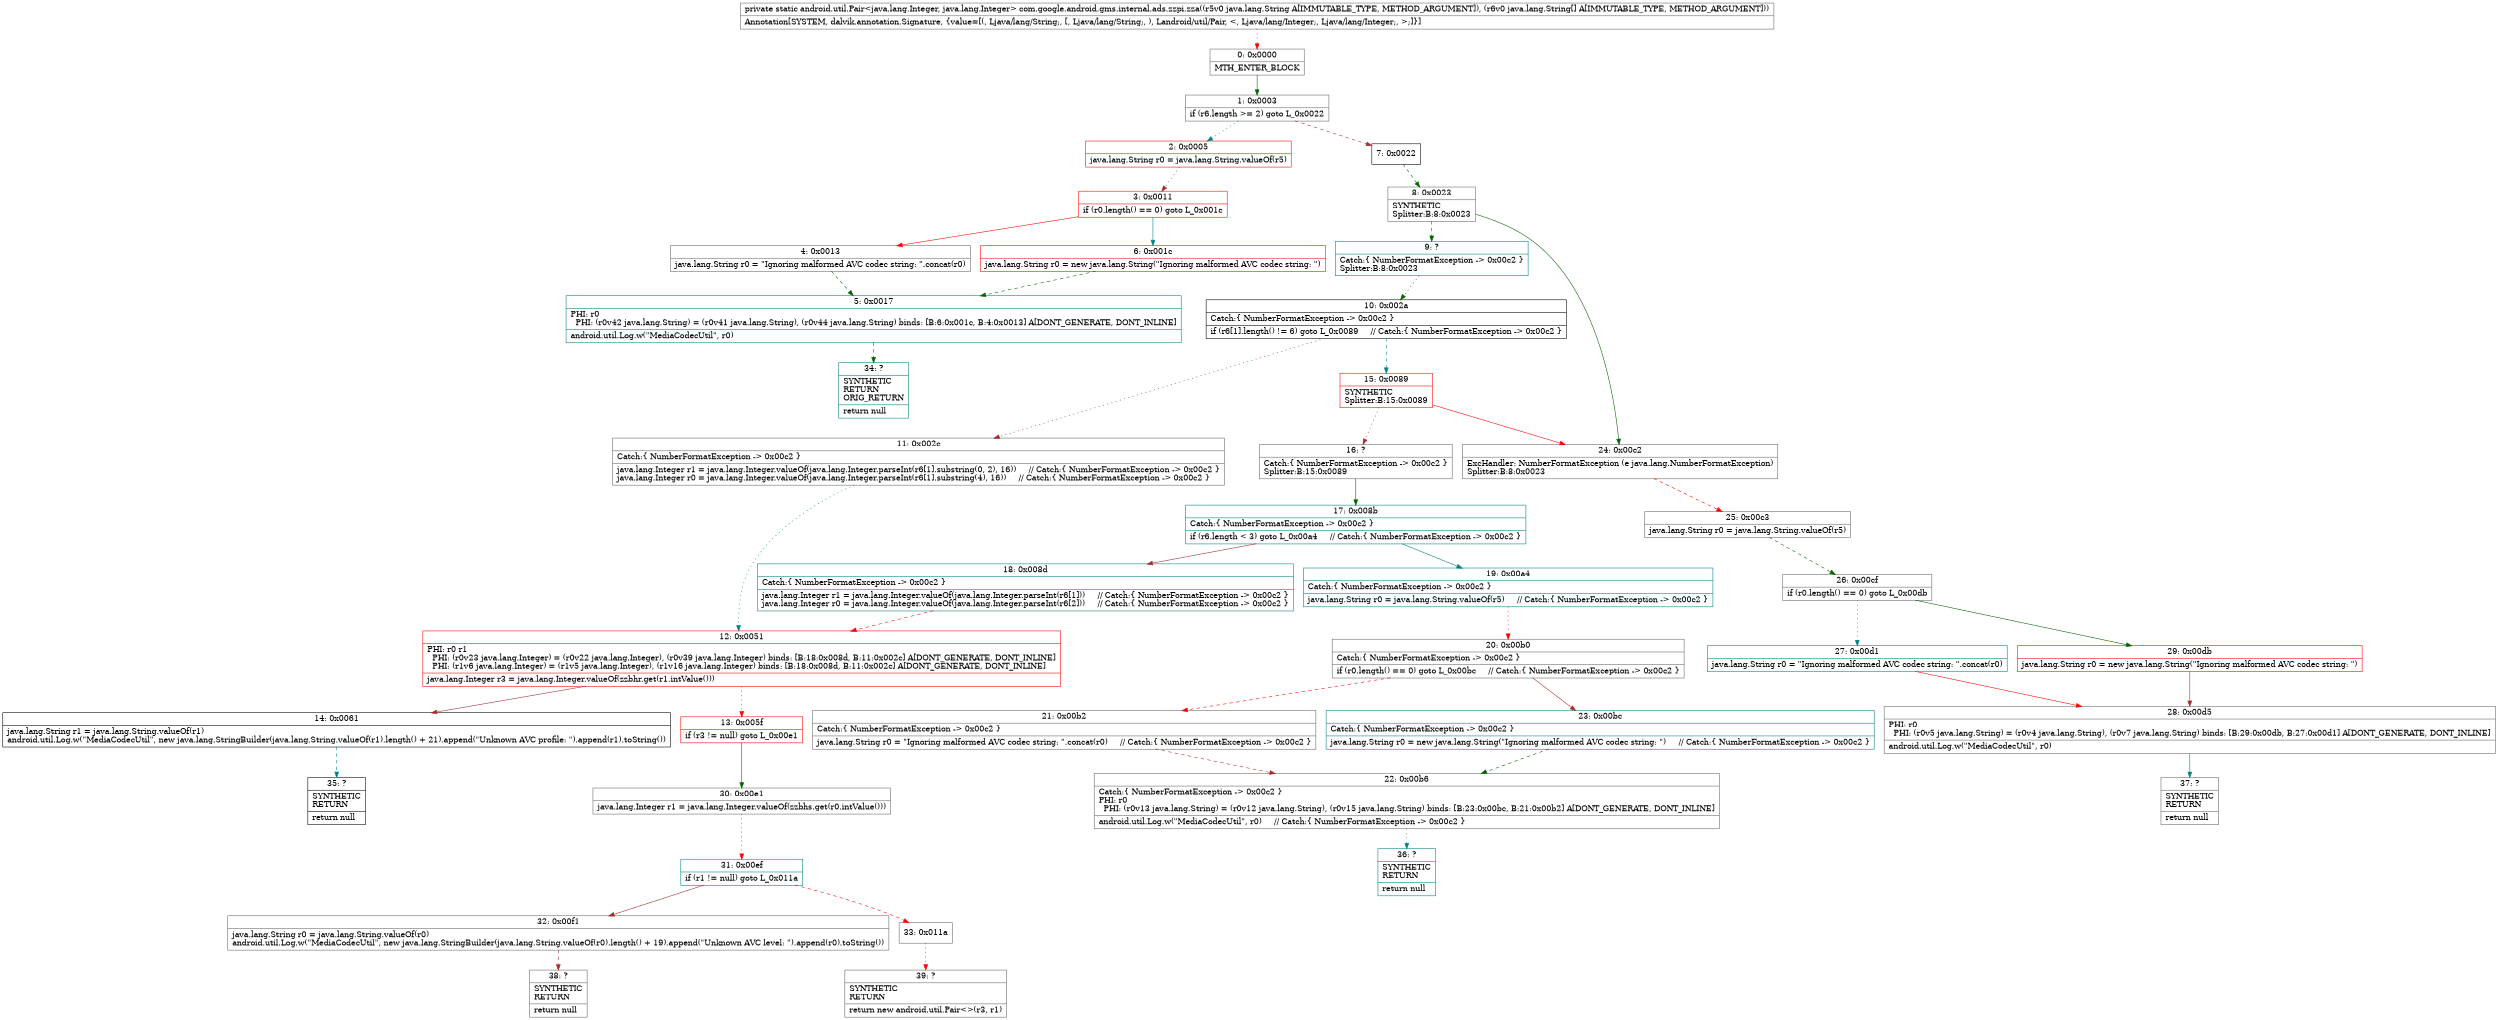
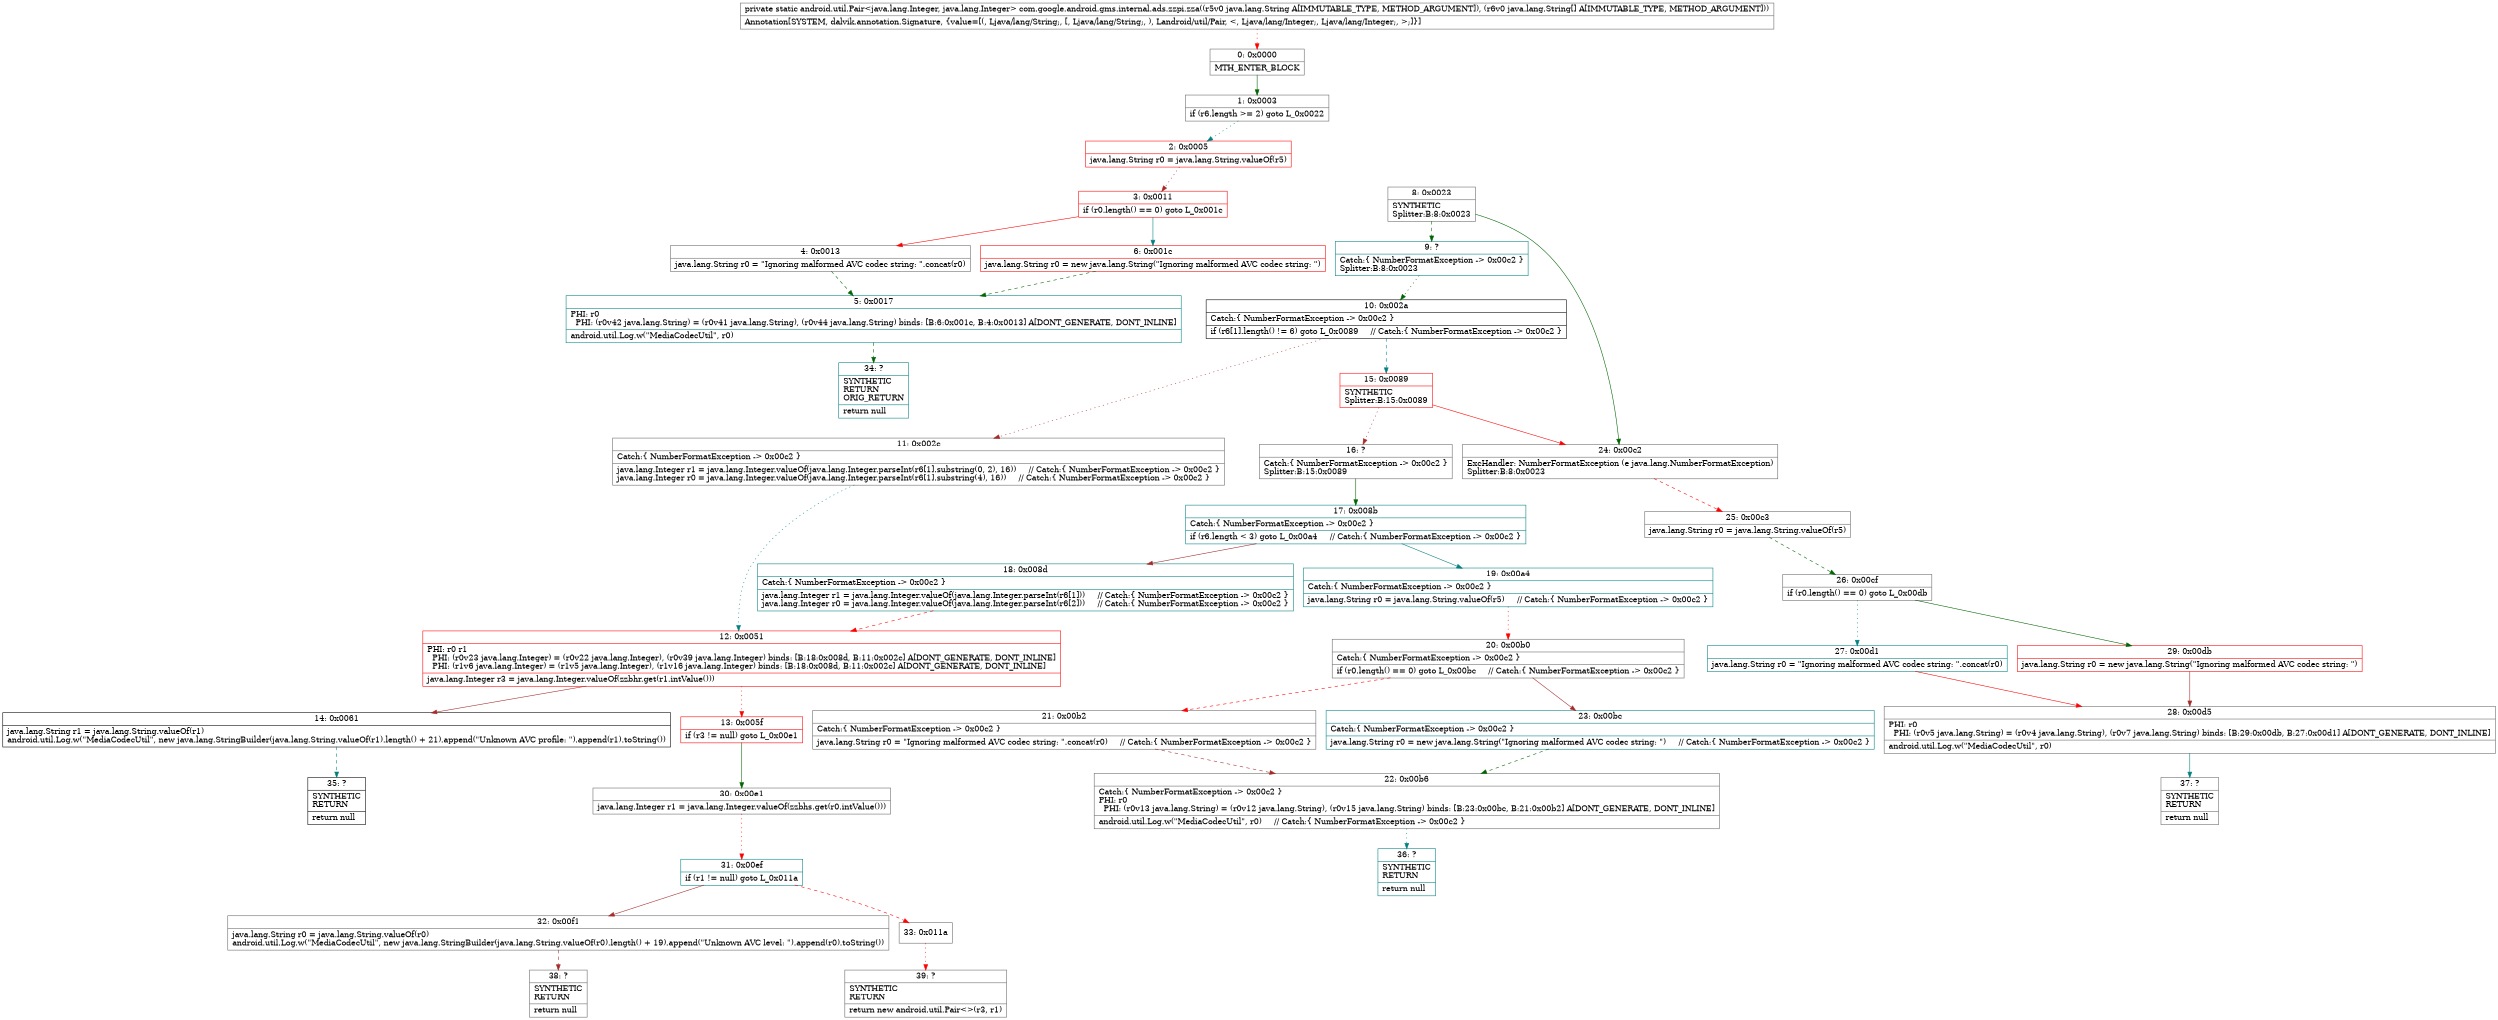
  digraph {
    node [color=gray40 shape=record]
    edge [color=darkgreen style=solid]
    n1 [label="{0\:\ 0x0000|MTH_ENTER_BLOCK\l}"]
    n2 [label="{1\:\ 0x0003|if (r6.length \>= 2) goto L_0x0022\l}"]
    n3 [color=red label="{2\:\ 0x0005|java.lang.String r0 = java.lang.String.valueOf(r5)\l}"]
-   n4 [color=black label="{7\:\ 0x0022}"]
    n5 [color=red label="{3\:\ 0x0011|if (r0.length() == 0) goto L_0x001c\l}"]
    n6 [label="{8\:\ 0x0023|SYNTHETIC\lSplitter:B:8:0x0023\l}"]
    n7 [label="{4\:\ 0x0013|java.lang.String r0 = \"Ignoring malformed AVC codec string: \".concat(r0)\l}"]
    n8 [color=red label="{6\:\ 0x001c|java.lang.String r0 = new java.lang.String(\"Ignoring malformed AVC codec string: \")\l}"]
    n9 [color=teal label="{5\:\ 0x0017|PHI: r0 \l  PHI: (r0v42 java.lang.String) = (r0v41 java.lang.String), (r0v44 java.lang.String) binds: [B:6:0x001c, B:4:0x0013] A[DONT_GENERATE, DONT_INLINE]\l|android.util.Log.w(\"MediaCodecUtil\", r0)\l}"]
    n10 [color=teal label="{34\:\ ?|SYNTHETIC\lRETURN\lORIG_RETURN\l|return null\l}"]
    n11 [color=teal label="{9\:\ ?|Catch:\{ NumberFormatException \-\> 0x00c2 \}\lSplitter:B:8:0x0023\l}"]
    n12 [label="{24\:\ 0x00c2|ExcHandler: NumberFormatException (e java.lang.NumberFormatException)\lSplitter:B:8:0x0023\l}"]
    n13 [color=black label="{10\:\ 0x002a|Catch:\{ NumberFormatException \-\> 0x00c2 \}\l|if (r6[1].length() != 6) goto L_0x0089     \/\/ Catch:\{ NumberFormatException \-\> 0x00c2 \}\l}"]
    n14 [label="{25\:\ 0x00c3|java.lang.String r0 = java.lang.String.valueOf(r5)\l}"]
    n15 [label="{11\:\ 0x002c|Catch:\{ NumberFormatException \-\> 0x00c2 \}\l|java.lang.Integer r1 = java.lang.Integer.valueOf(java.lang.Integer.parseInt(r6[1].substring(0, 2), 16))     \/\/ Catch:\{ NumberFormatException \-\> 0x00c2 \}\ljava.lang.Integer r0 = java.lang.Integer.valueOf(java.lang.Integer.parseInt(r6[1].substring(4), 16))     \/\/ Catch:\{ NumberFormatException \-\> 0x00c2 \}\l}"]
    n16 [color=red label="{15\:\ 0x0089|SYNTHETIC\lSplitter:B:15:0x0089\l}"]
    n17 [color=red label="{12\:\ 0x0051|PHI: r0 r1 \l  PHI: (r0v23 java.lang.Integer) = (r0v22 java.lang.Integer), (r0v39 java.lang.Integer) binds: [B:18:0x008d, B:11:0x002c] A[DONT_GENERATE, DONT_INLINE]\l  PHI: (r1v6 java.lang.Integer) = (r1v5 java.lang.Integer), (r1v16 java.lang.Integer) binds: [B:18:0x008d, B:11:0x002c] A[DONT_GENERATE, DONT_INLINE]\l|java.lang.Integer r3 = java.lang.Integer.valueOf(zzbhr.get(r1.intValue()))\l}"]
    n18 [label="{16\:\ ?|Catch:\{ NumberFormatException \-\> 0x00c2 \}\lSplitter:B:15:0x0089\l}"]
    n19 [color=red label="{13\:\ 0x005f|if (r3 != null) goto L_0x00e1\l}"]
    n20 [color=black label="{14\:\ 0x0061|java.lang.String r1 = java.lang.String.valueOf(r1)\landroid.util.Log.w(\"MediaCodecUtil\", new java.lang.StringBuilder(java.lang.String.valueOf(r1).length() + 21).append(\"Unknown AVC profile: \").append(r1).toString())\l}"]
    n21 [label="{30\:\ 0x00e1|java.lang.Integer r1 = java.lang.Integer.valueOf(zzbhs.get(r0.intValue()))\l}"]
    n22 [color=black label="{35\:\ ?|SYNTHETIC\lRETURN\l|return null\l}"]
    n23 [color=teal label="{31\:\ 0x00ef|if (r1 != null) goto L_0x011a\l}"]
    n24 [color=teal label="{17\:\ 0x008b|Catch:\{ NumberFormatException \-\> 0x00c2 \}\l|if (r6.length \< 3) goto L_0x00a4     \/\/ Catch:\{ NumberFormatException \-\> 0x00c2 \}\l}"]
    n25 [color=teal label="{18\:\ 0x008d|Catch:\{ NumberFormatException \-\> 0x00c2 \}\l|java.lang.Integer r1 = java.lang.Integer.valueOf(java.lang.Integer.parseInt(r6[1]))     \/\/ Catch:\{ NumberFormatException \-\> 0x00c2 \}\ljava.lang.Integer r0 = java.lang.Integer.valueOf(java.lang.Integer.parseInt(r6[2]))     \/\/ Catch:\{ NumberFormatException \-\> 0x00c2 \}\l}"]
    n26 [color=teal label="{19\:\ 0x00a4|Catch:\{ NumberFormatException \-\> 0x00c2 \}\l|java.lang.String r0 = java.lang.String.valueOf(r5)     \/\/ Catch:\{ NumberFormatException \-\> 0x00c2 \}\l}"]
    n27 [label="{20\:\ 0x00b0|Catch:\{ NumberFormatException \-\> 0x00c2 \}\l|if (r0.length() == 0) goto L_0x00bc     \/\/ Catch:\{ NumberFormatException \-\> 0x00c2 \}\l}"]
    n28 [label="{21\:\ 0x00b2|Catch:\{ NumberFormatException \-\> 0x00c2 \}\l|java.lang.String r0 = \"Ignoring malformed AVC codec string: \".concat(r0)     \/\/ Catch:\{ NumberFormatException \-\> 0x00c2 \}\l}"]
    n29 [color=teal label="{23\:\ 0x00bc|Catch:\{ NumberFormatException \-\> 0x00c2 \}\l|java.lang.String r0 = new java.lang.String(\"Ignoring malformed AVC codec string: \")     \/\/ Catch:\{ NumberFormatException \-\> 0x00c2 \}\l}"]
    n30 [label="{22\:\ 0x00b6|Catch:\{ NumberFormatException \-\> 0x00c2 \}\lPHI: r0 \l  PHI: (r0v13 java.lang.String) = (r0v12 java.lang.String), (r0v15 java.lang.String) binds: [B:23:0x00bc, B:21:0x00b2] A[DONT_GENERATE, DONT_INLINE]\l|android.util.Log.w(\"MediaCodecUtil\", r0)     \/\/ Catch:\{ NumberFormatException \-\> 0x00c2 \}\l}"]
    n31 [color=teal label="{36\:\ ?|SYNTHETIC\lRETURN\l|return null\l}"]
    n32 [label="{26\:\ 0x00cf|if (r0.length() == 0) goto L_0x00db\l}"]
    n33 [color=teal label="{27\:\ 0x00d1|java.lang.String r0 = \"Ignoring malformed AVC codec string: \".concat(r0)\l}"]
    n34 [color=red label="{29\:\ 0x00db|java.lang.String r0 = new java.lang.String(\"Ignoring malformed AVC codec string: \")\l}"]
    n35 [label="{28\:\ 0x00d5|PHI: r0 \l  PHI: (r0v5 java.lang.String) = (r0v4 java.lang.String), (r0v7 java.lang.String) binds: [B:29:0x00db, B:27:0x00d1] A[DONT_GENERATE, DONT_INLINE]\l|android.util.Log.w(\"MediaCodecUtil\", r0)\l}"]
    n36 [label="{37\:\ ?|SYNTHETIC\lRETURN\l|return null\l}"]
    n37 [label="{32\:\ 0x00f1|java.lang.String r0 = java.lang.String.valueOf(r0)\landroid.util.Log.w(\"MediaCodecUtil\", new java.lang.StringBuilder(java.lang.String.valueOf(r0).length() + 19).append(\"Unknown AVC level: \").append(r0).toString())\l}"]
    n38 [label="{33\:\ 0x011a}"]
    n39 [label="{38\:\ ?|SYNTHETIC\lRETURN\l|return null\l}"]
    n40 [label="{39\:\ ?|SYNTHETIC\lRETURN\l|return new android.util.Pair\<\>(r3, r1)\l}"]
    n41 [label="{private static android.util.Pair\<java.lang.Integer, java.lang.Integer\> com.google.android.gms.internal.ads.zzpi.zza((r5v0 java.lang.String A[IMMUTABLE_TYPE, METHOD_ARGUMENT]), (r6v0 java.lang.String[] A[IMMUTABLE_TYPE, METHOD_ARGUMENT]))  | Annotation[SYSTEM, dalvik.annotation.Signature, \{value=[(, Ljava\/lang\/String;, [, Ljava\/lang\/String;, ), Landroid\/util\/Pair, \<, Ljava\/lang\/Integer;, Ljava\/lang\/Integer;, \>;]\}]\l}"]
    n1 -> n2
    n2 -> n3 [color=teal style=dotted]
-   n2 -> n4 [color=brown style=dashed]
    n3 -> n5 [color=brown style=dotted]
-   n4 -> n6 [style=dashed]
    n5 -> n7 [color=red]
    n5 -> n8 [color=teal]
    n6 -> n11 [style=dashed]
    n6 -> n12
    n7 -> n9 [style=dashed]
    n8 -> n9 [style=dashed]
    n9 -> n10 [style=dashed]
    n11 -> n13 [style=dotted]
    n12 -> n14 [color=red style=dashed]
    n13 -> n15 [color=brown style=dotted]
    n13 -> n16 [color=teal style=dashed]
    n14 -> n32 [style=dashed]
    n15 -> n17 [color=teal style=dotted]
    n16 -> n12 [color=red]
    n16 -> n18 [color=brown style=dotted]
    n17 -> n19 [color=red style=dotted]
    n17 -> n20 [color=brown]
    n18 -> n24
    n19 -> n21
    n20 -> n22 [color=teal style=dashed]
    n21 -> n23 [color=red style=dotted]
    n23 -> n37 [color=brown]
    n23 -> n38 [color=red style=dashed]
    n24 -> n25 [color=brown]
    n24 -> n26 [color=teal]
    n25 -> n17 [color=red style=dashed]
    n26 -> n27 [color=red style=dotted]
    n27 -> n28 [color=red style=dashed]
    n27 -> n29 [color=brown]
    n28 -> n30 [color=brown style=dashed]
    n29 -> n30 [style=dashed]
    n30 -> n31 [color=teal style=dotted]
    n32 -> n33 [color=teal style=dotted]
    n32 -> n34
    n33 -> n35 [color=red]
    n34 -> n35 [color=brown]
    n35 -> n36 [color=teal]
    n37 -> n39 [color=brown style=dashed]
    n38 -> n40 [color=red style=dotted]
    n41 -> n1 [color=red style=dotted]
  }
